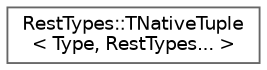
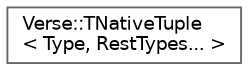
  digraph {
    rankdir=LR
-   n1 [color=grey40 fillcolor=white fontname=Helvetica fontsize=10 height=0.2 label="RestTypes::TNativeTuple\l\< Type, RestTypes... \>" shape=box style=filled width=0.4]
+   n1 [color=grey40 fillcolor=white fontname=Helvetica fontsize=10 height=0.2 label="Verse::TNativeTuple\l\< Type, RestTypes... \>" shape=box style=filled width=0.4]
  }
